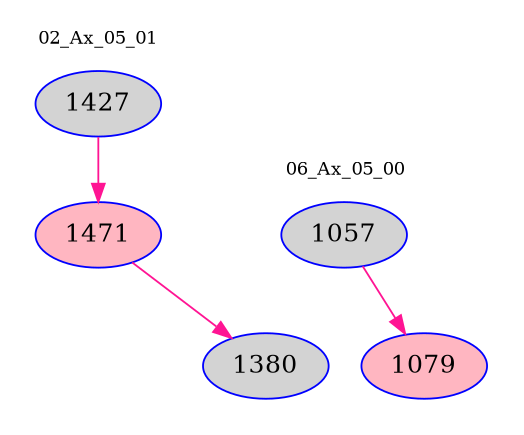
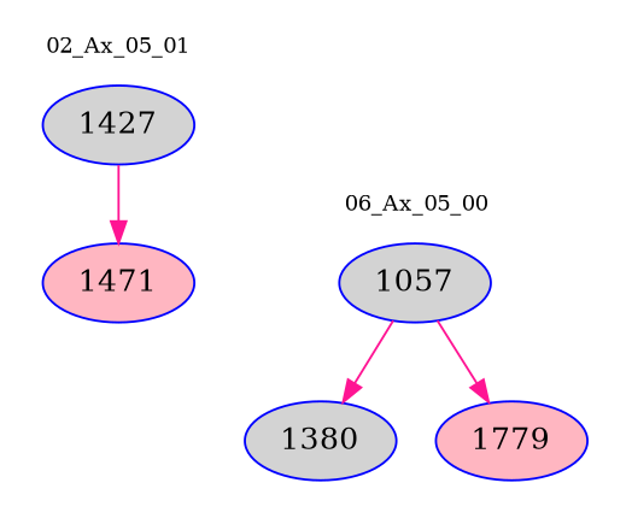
  digraph {
    node [color=blue fillcolor=lightgrey style=filled]
    edge [color=deeppink]
    n1 [label=1427]
    n2 [fillcolor=lightpink label=1471]
    n3 [label=1057]
    n4 [label=1380]
-   n5 [fillcolor=lightpink label=1079]
+   n5 [fillcolor=lightpink label=1779]
    subgraph cluster_1 {
      color=white
      fontsize=10
      label="02_Ax_05_01"
      n1
      n2
    }
    subgraph cluster_2 {
      color=white
      fontsize=10
      label="06_Ax_05_00"
      n3
      n4
      n5
    }
    n1 -> n2
-   n2 -> n4
+   n3 -> n4
    n3 -> n5
  }
